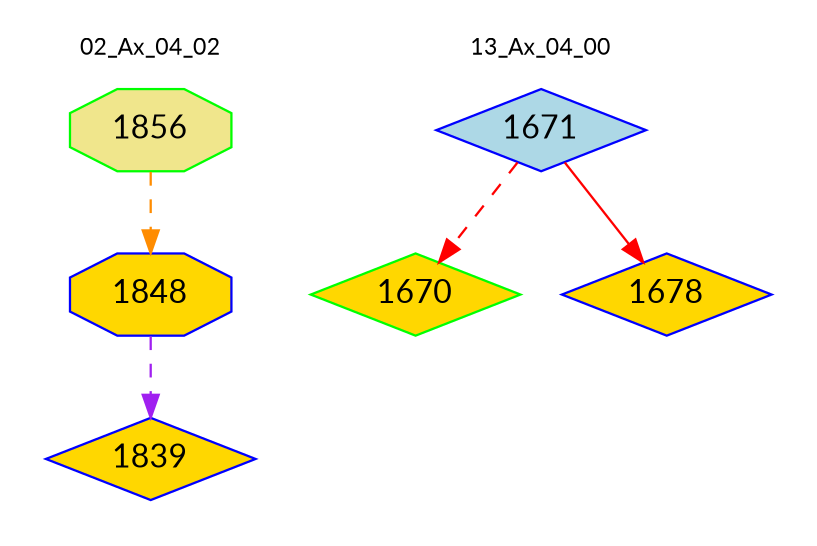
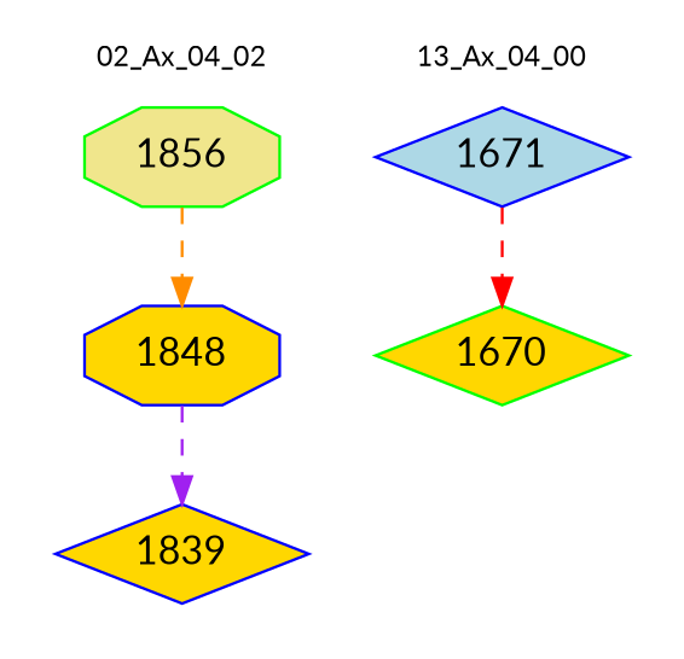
  digraph {
    fontname=Lato
    node [color=blue fillcolor=gold fontname=Lato shape=diamond style=filled]
    edge [color=red fontname=Lato style=dashed]
    n1 [label=1848 shape=octagon]
    n2 [label=1839]
    n3 [color=green fillcolor=khaki label=1856 shape=octagon]
    n4 [fillcolor=lightblue label=1671]
    n5 [color=green label=1670]
-   n6 [label=1678]
    subgraph cluster_1 {
      color=white
      fontsize=10
      label="02_Ax_04_02"
      n1
      n2
      n3
    }
    subgraph cluster_2 {
      color=white
      fontsize=10
      label="13_Ax_04_00"
      n4
      n5
-     n6
    }
    n1 -> n2 [color=purple]
    n3 -> n1 [color=darkorange]
    n4 -> n5
-   n4 -> n6 [style=solid]
  }
